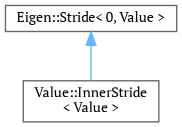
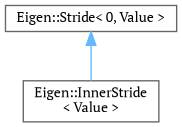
  digraph {
    rankdir=TB
    fontname="PT Serif"
    node [color=grey40 fillcolor=white fontname="PT Serif" fontsize=10 shape=box style=filled]
    n1 [height=0.2 label="Eigen::Stride\< 0, Value \>" width=0.4]
-   n2 [height=0.2 label="Value::InnerStride\l\< Value \>" width=0.4]
+   n2 [height=0.2 label="Eigen::InnerStride\l\< Value \>" width=0.4]
    n1 -> n2 [color=steelblue1 dir=back fontname="PT Serif" fontsize=10 labelfontname=Helvetica labelfontsize=10 style=solid]
  }
